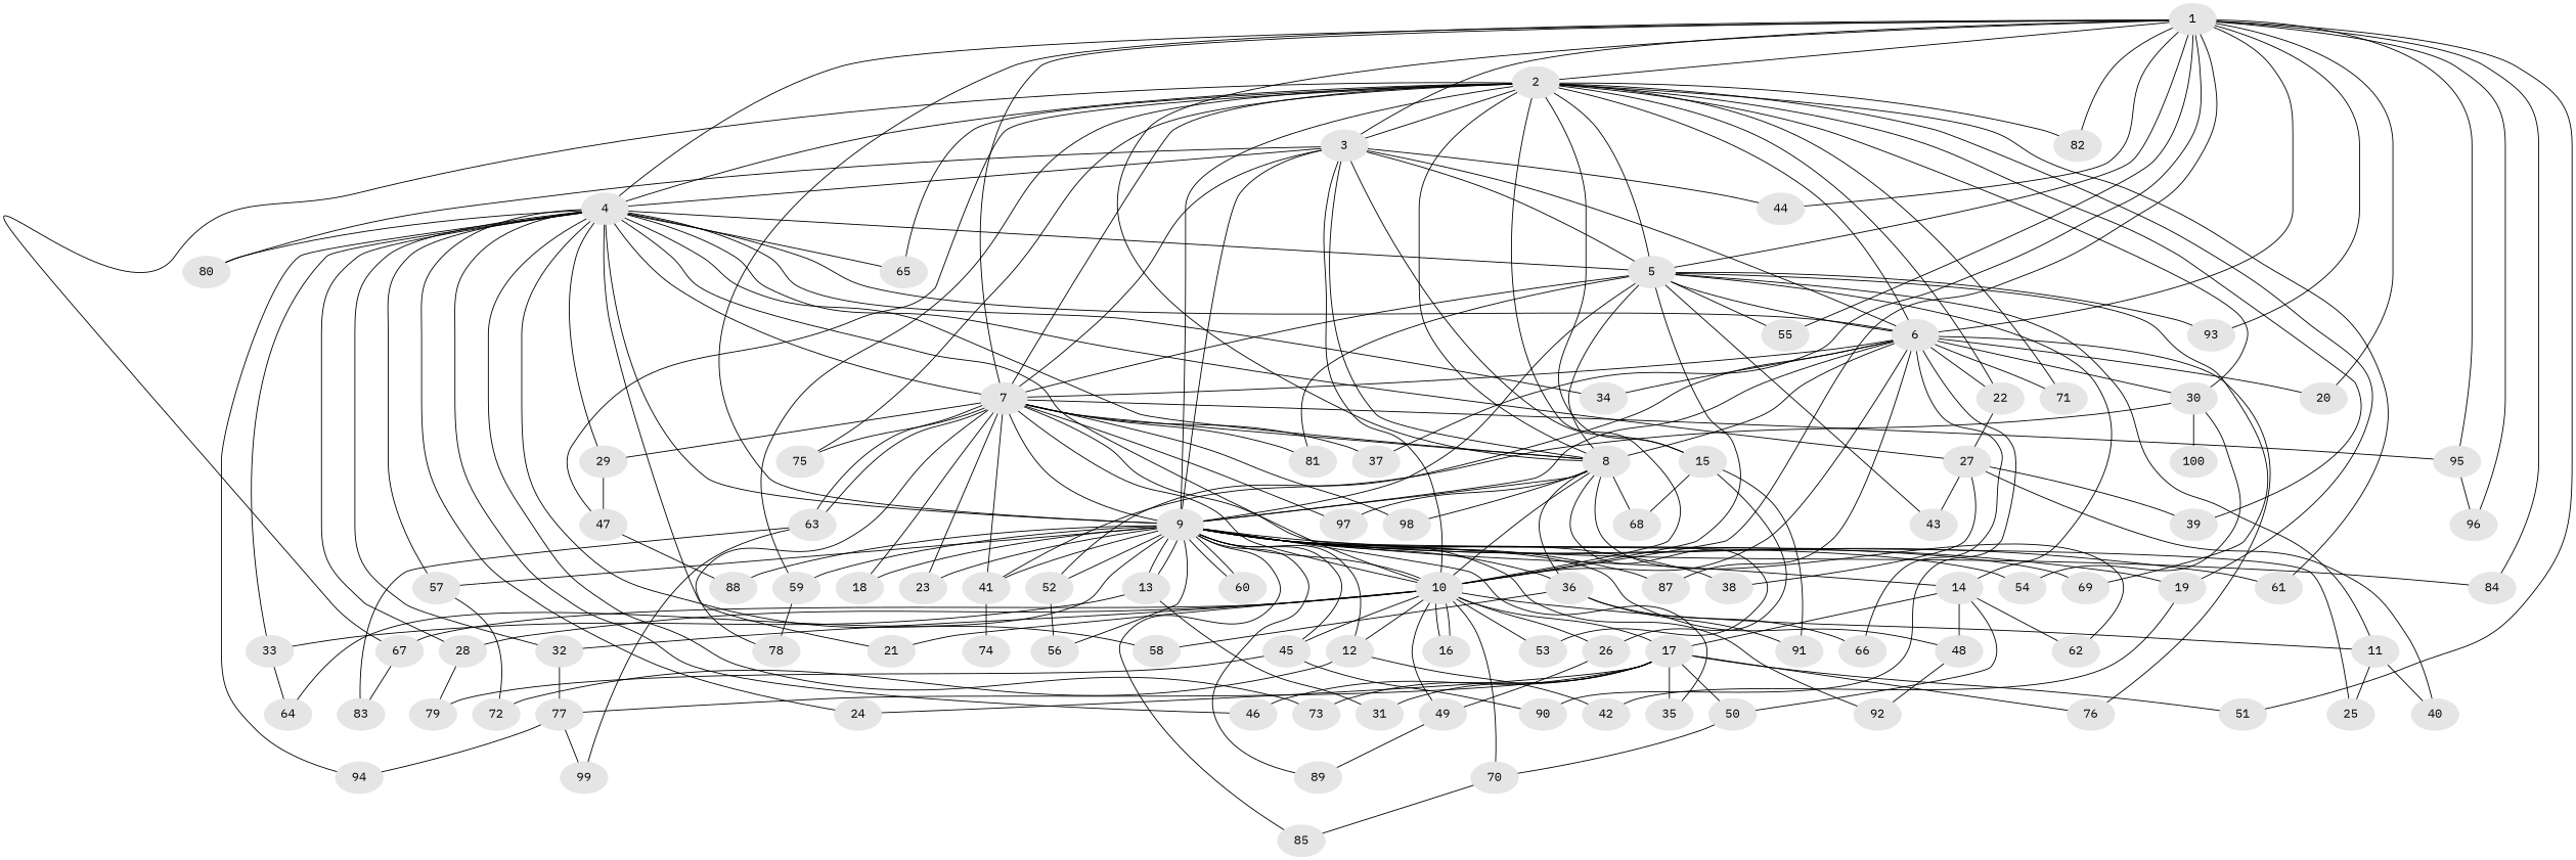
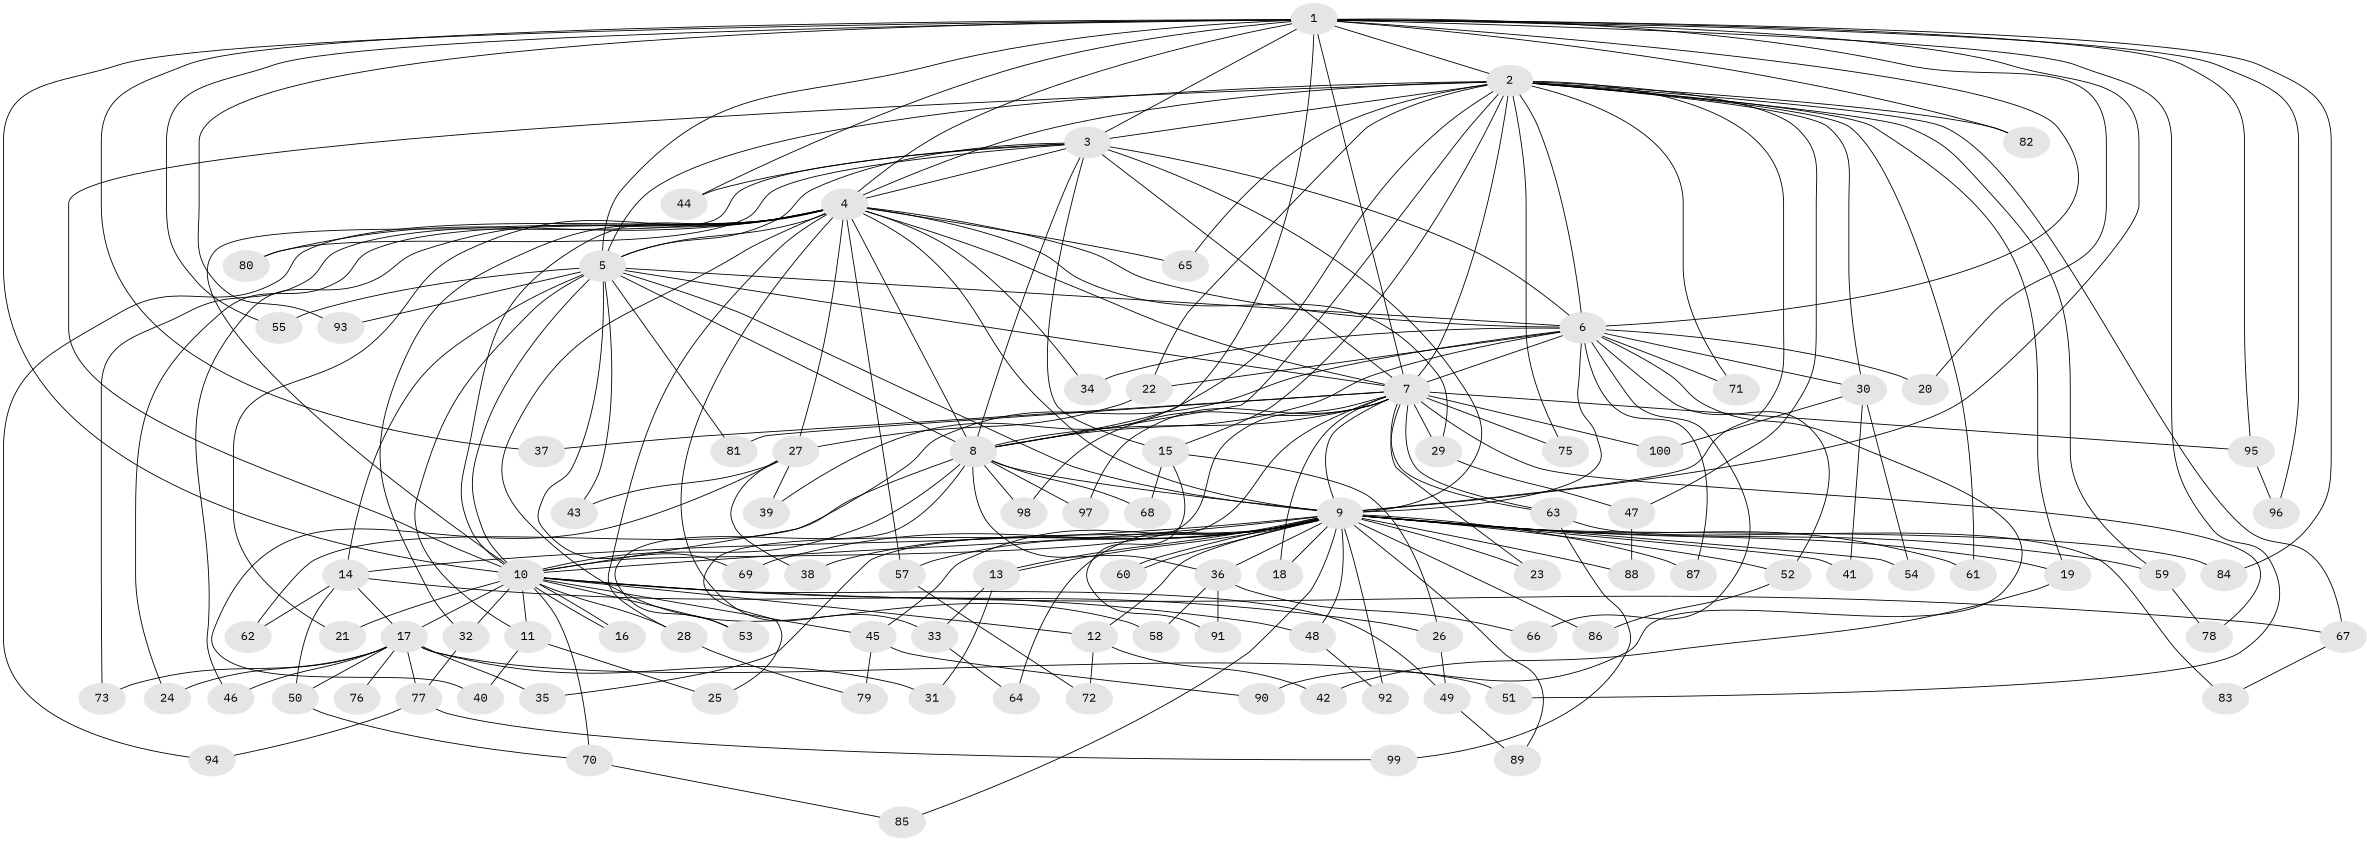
  graph {
    fontname="IBM Plex Mono"
    node [color=gray90 fontname="IBM Plex Mono" style=filled]
    edge [fontname="IBM Plex Mono"]
    1
    2
    3
    4
    5
    6
    7
    8
    9
    10
    20
    37
    44
    51
    55
    82
    84
    93
    95
    96
    15
    19
    22
    30
    39
    47
    59
    61
    65
    67
    71
    75
    80
    21
    24
    27
    28
    29
    32
    33
    34
    46
    57
    58
    73
    94
    11
    14
    43
    69
    81
    52
    66
    76
    87
    90
    18
    23
    25
    63
    78
    97
    98
    100
    36
    53
    62
    68
    12
    13
    35
    38
    41
    45
    48
    54
    60
    64
    85
-   86 [label=56]
+   86
    88
    89
    92
    16
    17
    26
    49
    70
    91
    42
    83
    40
    79
    77
    72
    50
    99
    31
-   74
    1 -- 2
    1 -- 3
    1 -- 4
    1 -- 5
    1 -- 6
    1 -- 7
    1 -- 8
    1 -- 9
    1 -- 10
    1 -- 20
    1 -- 37
    1 -- 44
    1 -- 51
    1 -- 55
    1 -- 82
    1 -- 84
    1 -- 93
    1 -- 95
    1 -- 96
    2 -- 3
    2 -- 4
    2 -- 5
    2 -- 6
    2 -- 7
    2 -- 8
    2 -- 9
    2 -- 10
    2 -- 82
    2 -- 15
    2 -- 19
    2 -- 22
    2 -- 30
    2 -- 39
    2 -- 47
    2 -- 59
    2 -- 61
    2 -- 65
    2 -- 67
    2 -- 71
    2 -- 75
    3 -- 4
    3 -- 5
    3 -- 6
    3 -- 7
    3 -- 8
    3 -- 9
    3 -- 10
    3 -- 44
    3 -- 15
    3 -- 80
    4 -- 5
    4 -- 6
    4 -- 7
    4 -- 8
    4 -- 9
    4 -- 10
    4 -- 65
    4 -- 80
    4 -- 21
    4 -- 24
    4 -- 27
    4 -- 28
    4 -- 29
    4 -- 32
    4 -- 33
    4 -- 34
    4 -- 46
    4 -- 57
    4 -- 58
    4 -- 73
    4 -- 94
    5 -- 6
    5 -- 7
    5 -- 8
    5 -- 9
    5 -- 10
    5 -- 55
    5 -- 93
    5 -- 11
    5 -- 14
    5 -- 43
    5 -- 69
    5 -- 81
    6 -- 7
    6 -- 8
    6 -- 9
    6 -- 10
    6 -- 20
    6 -- 22
    6 -- 30
    6 -- 71
    6 -- 34
    6 -- 52
    6 -- 66
-   6 -- 76
    6 -- 87
    6 -- 90
    7 -- 8
    7 -- 9
    7 -- 10
    7 -- 37
    7 -- 95
    7 -- 75
    7 -- 29
    7 -- 81
    7 -- 18
    7 -- 23
    7 -- 25
    7 -- 63
    7 -- 63
    7 -- 78
    7 -- 97
    7 -- 98
-   7 -- 41
+   7 -- 100
    8 -- 9
    8 -- 10
    8 -- 97
    8 -- 98
    8 -- 36
    8 -- 53
    8 -- 62
    8 -- 68
    9 -- 10
    9 -- 84
    9 -- 19
    9 -- 59
    9 -- 61
    9 -- 57
    9 -- 14
    9 -- 69
    9 -- 52
    9 -- 87
    9 -- 18
    9 -- 23
    9 -- 36
    9 -- 12
    9 -- 13
    9 -- 13
    9 -- 35
    9 -- 38
    9 -- 41
    9 -- 45
    9 -- 48
    9 -- 54
    9 -- 60
    9 -- 60
    9 -- 64
    9 -- 85
    9 -- 86
    9 -- 88
    9 -- 89
    9 -- 92
    10 -- 67
    10 -- 21
    10 -- 28
    10 -- 32
    10 -- 11
    10 -- 53
    10 -- 12
    10 -- 45
    10 -- 16
    10 -- 16
    10 -- 17
    10 -- 26
    10 -- 49
    10 -- 70
    95 -- 96
    15 -- 68
    15 -- 26
    15 -- 91
    19 -- 42
    22 -- 27
    30 -- 100
    30 -- 41
    30 -- 54
    47 -- 88
    59 -- 78
    67 -- 83
    27 -- 39
    27 -- 43
    27 -- 38
    27 -- 40
    28 -- 79
    29 -- 47
    32 -- 77
    33 -- 64
    57 -- 72
    11 -- 25
    11 -- 40
    14 -- 62
    14 -- 48
    14 -- 17
    14 -- 50
    52 -- 86
    63 -- 83
    63 -- 99
    36 -- 58
    36 -- 66
    36 -- 91
    12 -- 42
    12 -- 72
    13 -- 33
    13 -- 31
-   41 -- 74
    45 -- 90
    45 -- 79
    48 -- 92
    17 -- 51
    17 -- 24
    17 -- 46
    17 -- 73
    17 -- 76
    17 -- 35
    17 -- 77
    17 -- 50
    17 -- 31
    26 -- 49
    49 -- 89
    70 -- 85
    77 -- 94
    77 -- 99
    50 -- 70
  }
